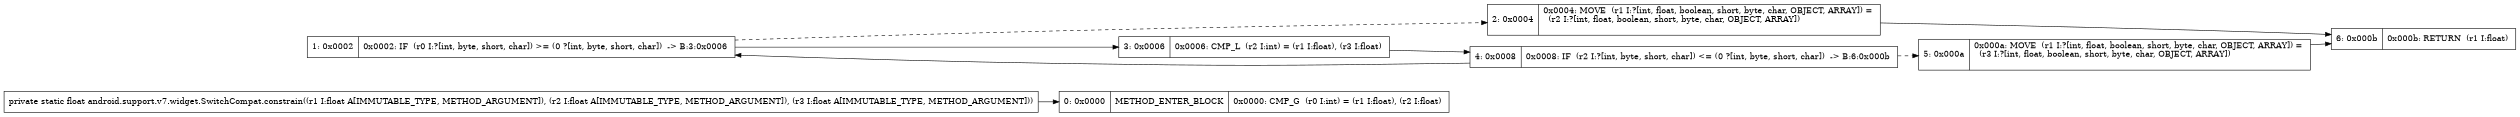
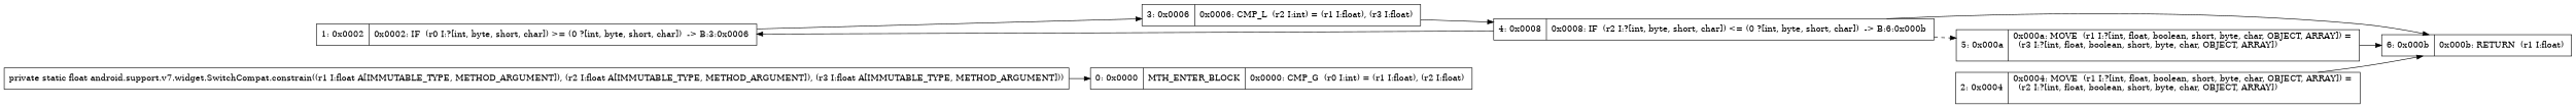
  digraph {
    rankdir=LR
    node [shape=record]
-   n1 [label="{0\:\ 0x0000|METHOD_ENTER_BLOCK\l|0x0000: CMP_G  (r0 I:int) = (r1 I:float), (r2 I:float) \l}"]
+   n1 [label="{0\:\ 0x0000|MTH_ENTER_BLOCK\l|0x0000: CMP_G  (r0 I:int) = (r1 I:float), (r2 I:float) \l}"]
    n2 [label="{1\:\ 0x0002|0x0002: IF  (r0 I:?[int, byte, short, char]) \>= (0 ?[int, byte, short, char])  \-\> B:3:0x0006 \l}"]
    n3 [label="{2\:\ 0x0004|0x0004: MOVE  (r1 I:?[int, float, boolean, short, byte, char, OBJECT, ARRAY]) = \l  (r2 I:?[int, float, boolean, short, byte, char, OBJECT, ARRAY])\l \l}"]
    n4 [label="{3\:\ 0x0006|0x0006: CMP_L  (r2 I:int) = (r1 I:float), (r3 I:float) \l}"]
    n5 [label="{6\:\ 0x000b|0x000b: RETURN  (r1 I:float) \l}"]
    n6 [label="{4\:\ 0x0008|0x0008: IF  (r2 I:?[int, byte, short, char]) \<= (0 ?[int, byte, short, char])  \-\> B:6:0x000b \l}"]
    n7 [label="{5\:\ 0x000a|0x000a: MOVE  (r1 I:?[int, float, boolean, short, byte, char, OBJECT, ARRAY]) = \l  (r3 I:?[int, float, boolean, short, byte, char, OBJECT, ARRAY])\l \l}"]
    n8 [label="{private static float android.support.v7.widget.SwitchCompat.constrain((r1 I:float A[IMMUTABLE_TYPE, METHOD_ARGUMENT]), (r2 I:float A[IMMUTABLE_TYPE, METHOD_ARGUMENT]), (r3 I:float A[IMMUTABLE_TYPE, METHOD_ARGUMENT])) }"]
-   n2 -> n3 [style=dashed]
    n2 -> n4
    n3 -> n5
    n4 -> n6
    n6 -> n2
+   n6 -> n5
    n6 -> n7 [style=dashed]
    n7 -> n5
    n8 -> n1
  }
